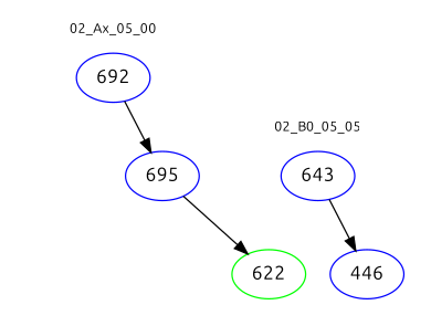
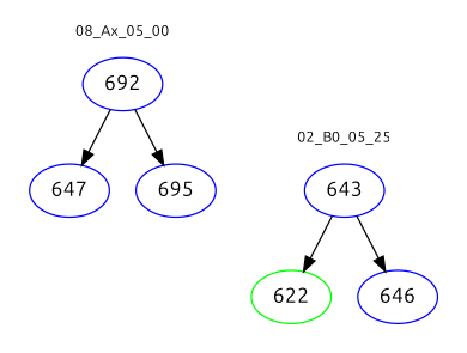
  digraph {
    fontname=Ubuntu
    node [color=blue fontname=Ubuntu]
    edge [color=black fontname=Ubuntu]
    n1 [label=692]
+   n2 [label=647]
    n3 [label=695]
    n4 [label=643]
    n5 [color=green label=622]
-   n6 [label=446]
+   n6 [label=646]
    subgraph cluster_1 {
      color=white
      fontsize=10
-     label="02_Ax_05_00"
+     label="08_Ax_05_00"
      n1
+     n2
      n3
    }
    subgraph cluster_2 {
      color=white
      fontsize=10
-     label="02_B0_05_05"
+     label="02_B0_05_25"
      n4
      n5
      n6
    }
+   n1 -> n2
    n1 -> n3
-   n3 -> n5
+   n4 -> n5
    n4 -> n6
  }
